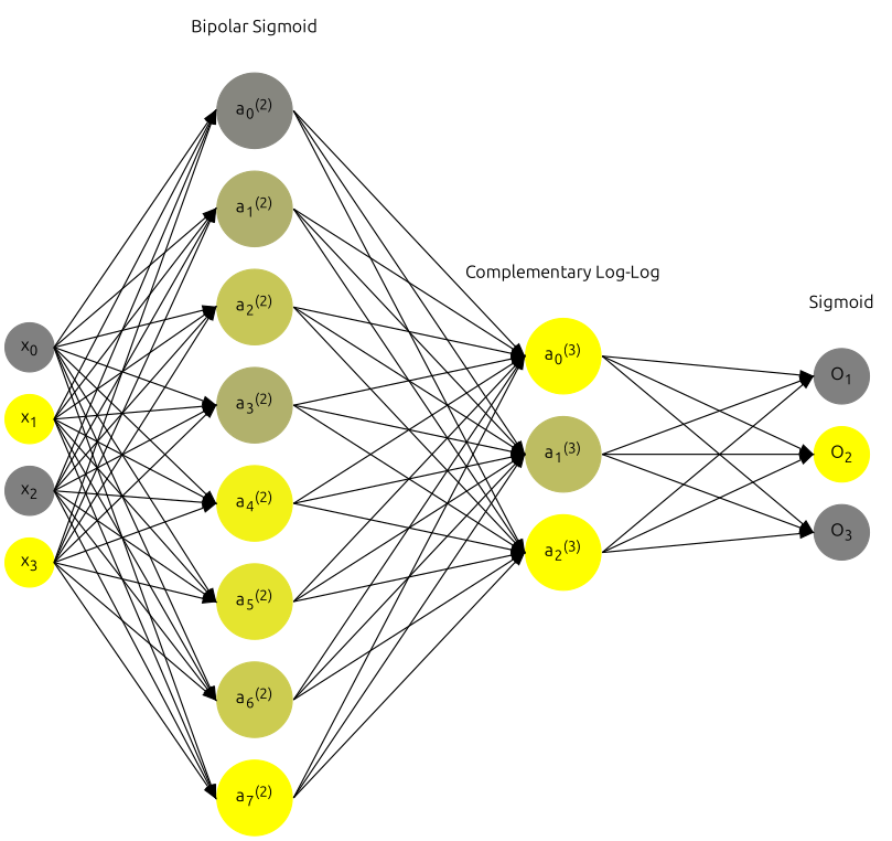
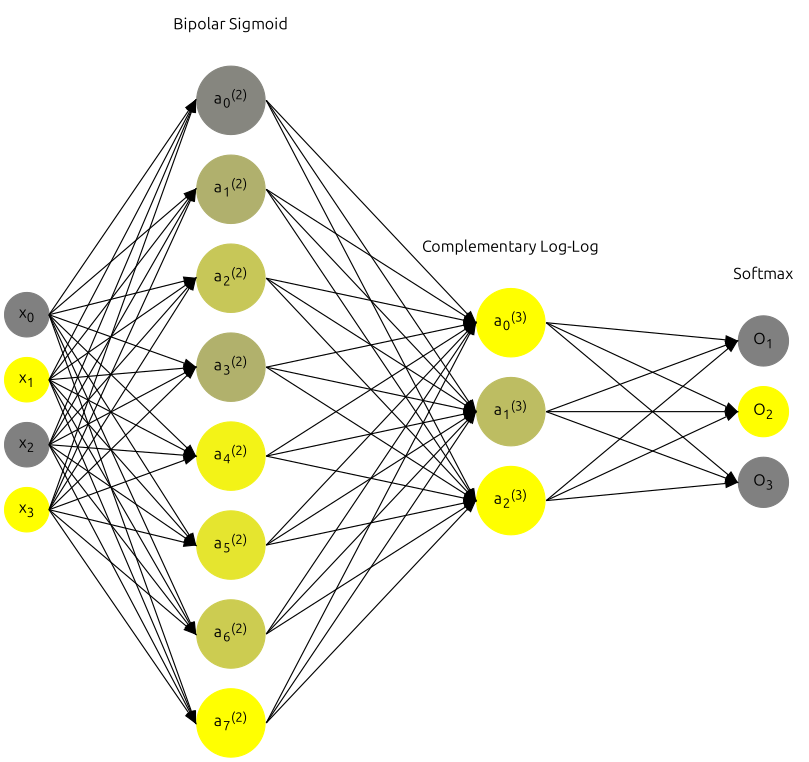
  digraph {
    rankdir=LR
    ranksep=1.4
    splines=false
    fontname=Ubuntu
    node [color="0.1667, 0.0, 0.5" fillcolor="0.1667, 0.0, 0.5" shape=circle style=filled fontname=Ubuntu]
    edge [headport=w style=solid tailport=e fontname=Ubuntu]
    n1 [label=<x<sub>0</sub>>]
    n2 [color="0.1667, 1.0, 1.0" fillcolor="0.1667, 1.0, 1.0" label=<x<sub>1</sub>>]
    n3 [label=<x<sub>2</sub>>]
    n4 [color="0.1667, 1.0, 1.0" fillcolor="0.1667, 1.0, 1.0" label=<x<sub>3</sub>>]
    n5 [color="0.1667, 0.052720, 0.526360" fillcolor="0.1667, 0.052720, 0.526360" label=<a<sub>0</sub><sup>(2)</sup>>]
    n6 [color="0.1667, 0.375154, 0.687577" fillcolor="0.1667, 0.375154, 0.687577" label=<a<sub>1</sub><sup>(2)</sup>>]
    n7 [color="0.1667, 0.556672, 0.778336" fillcolor="0.1667, 0.556672, 0.778336" label=<a<sub>2</sub><sup>(2)</sup>>]
    n8 [color="0.1667, 0.386026, 0.693013" fillcolor="0.1667, 0.386026, 0.693013" label=<a<sub>3</sub><sup>(2)</sup>>]
    n9 [color="0.1667, 0.904038, 0.952019" fillcolor="0.1667, 0.904038, 0.952019" label=<a<sub>4</sub><sup>(2)</sup>>]
    n10 [color="0.1667, 0.795080, 0.897540" fillcolor="0.1667, 0.795080, 0.897540" label=<a<sub>5</sub><sup>(2)</sup>>]
    n11 [color="0.1667, 0.601301, 0.800650" fillcolor="0.1667, 0.601301, 0.800650" label=<a<sub>6</sub><sup>(2)</sup>>]
    n12 [color="0.1667, 0.992711, 0.996356" fillcolor="0.1667, 0.992711, 0.996356" label=<a<sub>7</sub><sup>(2)</sup>>]
    n13 [color="0.1667, 1.000000, 1.000000" fillcolor="0.1667, 1.000000, 1.000000" label=<a<sub>0</sub><sup>(3)</sup>>]
    n14 [color="0.1667, 0.478995, 0.739497" fillcolor="0.1667, 0.478995, 0.739497" label=<a<sub>1</sub><sup>(3)</sup>>]
    n15 [color="0.1667, 1.000000, 1.000000" fillcolor="0.1667, 1.000000, 1.000000" label=<a<sub>2</sub><sup>(3)</sup>>]
    n16 [label=<O<sub>1</sub>>]
    n17 [color="0.1667, 1.0, 1.0" fillcolor="0.1667, 1.0, 1.0" label=<O<sub>2</sub>>]
    n18 [label=<O<sub>3</sub>>]
    n19 [label="Bipolar Sigmoid" shape=plaintext color="" fillcolor="" style=""]
    n20 [label="Complementary Log-Log" shape=plaintext color="" fillcolor="" style=""]
-   n21 [label=Sigmoid shape=plaintext color="" fillcolor="" style=""]
+   n21 [label=Softmax shape=plaintext color="" fillcolor="" style=""]
    subgraph sub_1 {
      n1
    }
    subgraph sub_2 {
      n2
    }
    subgraph sub_3 {
      n3
    }
    subgraph sub_4 {
      n4
    }
    subgraph sub_5 {
      n5
    }
    subgraph sub_6 {
      n6
    }
    subgraph sub_7 {
      n7
    }
    subgraph sub_8 {
      n8
    }
    subgraph sub_9 {
      n9
    }
    subgraph sub_10 {
      n10
    }
    subgraph sub_11 {
      n11
    }
    subgraph sub_12 {
      n12
    }
    subgraph sub_13 {
      n13
    }
    subgraph sub_14 {
      n14
    }
    subgraph sub_15 {
      n15
    }
    subgraph sub_16 {
      n16
    }
    subgraph sub_17 {
      n17
    }
    subgraph sub_18 {
      n18
    }
    subgraph sub_19 {
      rank=same
      n1
      n2
      n3
      n4
    }
    subgraph sub_20 {
      rank=same
      n5
      n6
      n7
      n8
      n9
      n10
      n11
      n12
    }
    subgraph sub_21 {
      rank=same
      n13
      n14
      n15
    }
    subgraph sub_22 {
      rank=same
      n16
      n17
      n18
    }
    subgraph sub_23 {
      rank=same
      n5
      n19
    }
    subgraph sub_24 {
      rank=same
      n13
      n20
    }
    subgraph sub_25 {
      rank=same
      n16
      n21
    }
    n1 -> n2 [style=invis]
    n1 -> n5
    n1 -> n6
    n1 -> n7
    n1 -> n8
    n1 -> n9
    n1 -> n10
    n1 -> n11
    n1 -> n12
    n2 -> n3 [style=invis]
    n2 -> n5
    n2 -> n6
    n2 -> n7
    n2 -> n8
    n2 -> n9
    n2 -> n10
    n2 -> n11
    n2 -> n12
    n3 -> n4 [style=invis]
    n3 -> n5
    n3 -> n6
    n3 -> n7
    n3 -> n8
    n3 -> n9
    n3 -> n10
    n3 -> n11
    n3 -> n12
    n4 -> n5
    n4 -> n6
    n4 -> n7
    n4 -> n8
    n4 -> n9
    n4 -> n10
    n4 -> n11
    n4 -> n12
    n5 -> n6 [style=invis]
    n5 -> n13
    n5 -> n14
    n5 -> n15
    n6 -> n7 [style=invis]
    n6 -> n13
    n6 -> n14
    n6 -> n15
    n7 -> n8 [style=invis]
    n7 -> n13
    n7 -> n14
    n7 -> n15
    n8 -> n9 [style=invis]
    n8 -> n13
    n8 -> n14
    n8 -> n15
    n9 -> n10 [style=invis]
    n9 -> n13
    n9 -> n14
    n9 -> n15
    n10 -> n11 [style=invis]
    n10 -> n13
    n10 -> n14
    n10 -> n15
    n11 -> n12 [style=invis]
    n11 -> n13
    n11 -> n14
    n11 -> n15
    n12 -> n13
    n12 -> n14
    n12 -> n15
    n13 -> n14 [style=invis]
    n13 -> n16
    n13 -> n17
    n13 -> n18
    n14 -> n15 [style=invis]
    n14 -> n16
    n14 -> n17
    n14 -> n18
    n15 -> n16
    n15 -> n17
    n15 -> n18
    n16 -> n17 [style=invis]
    n17 -> n18 [style=invis]
    n19 -> n5 [style=invis]
    n20 -> n13 [style=invis]
    n21 -> n16 [style=invis]
  }
